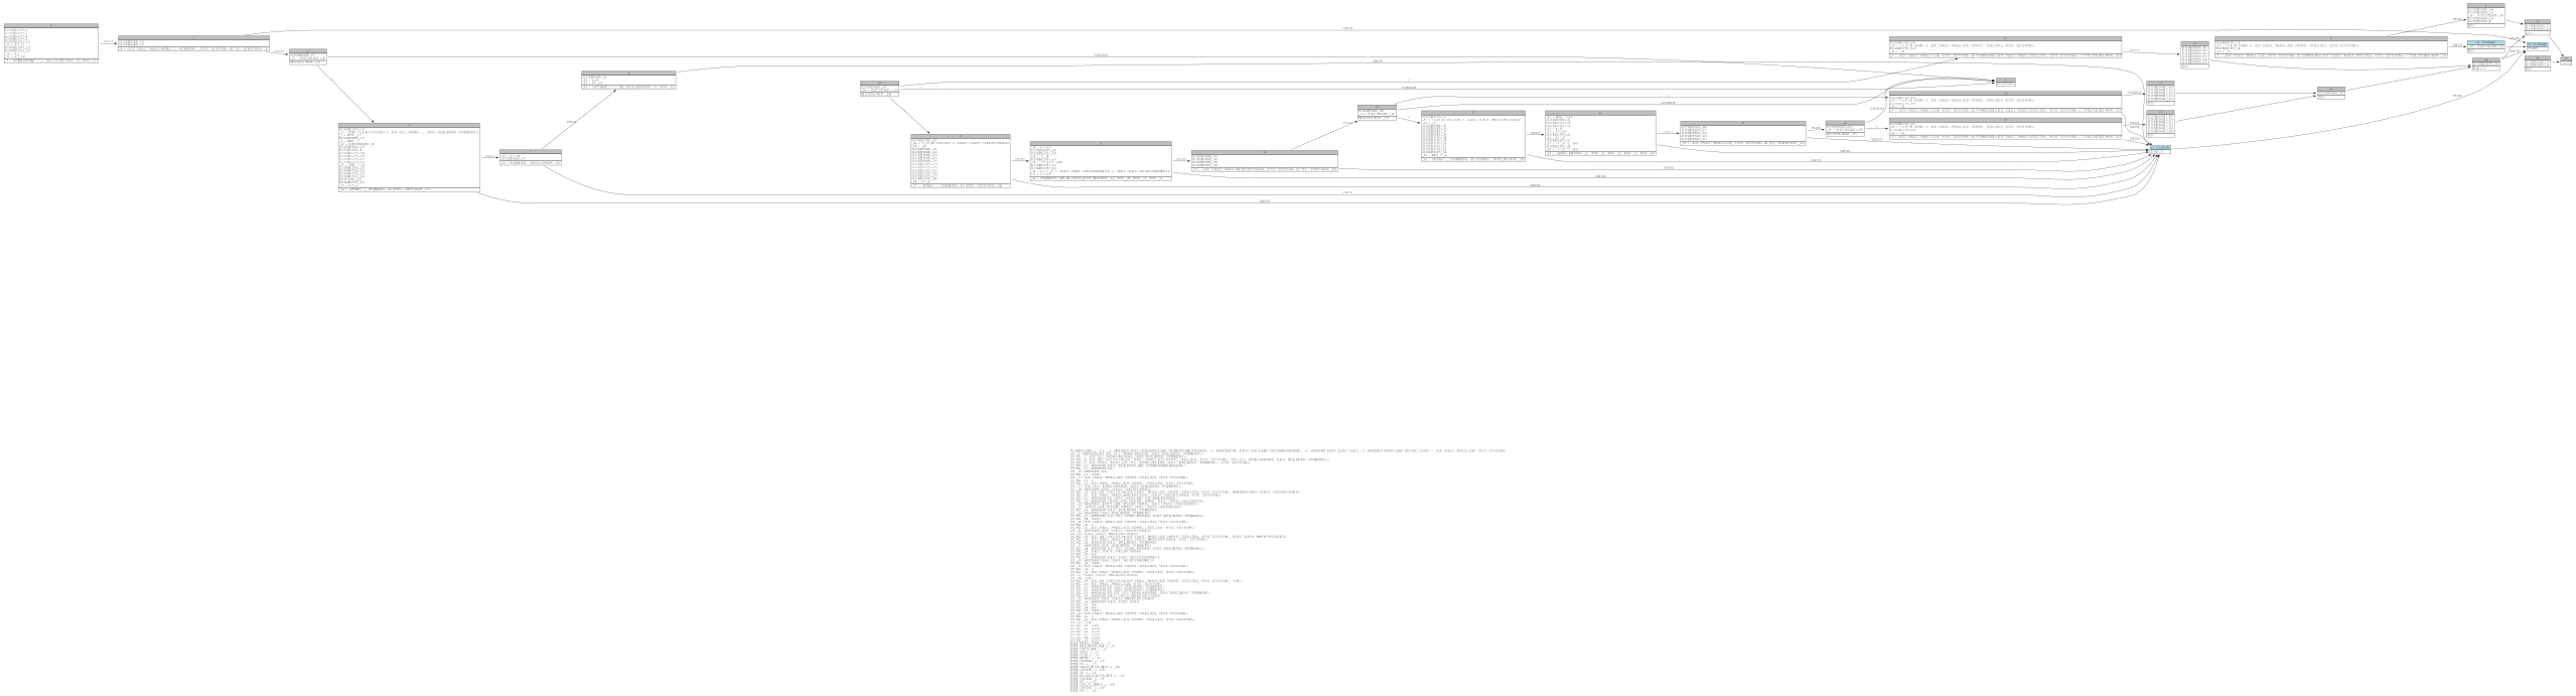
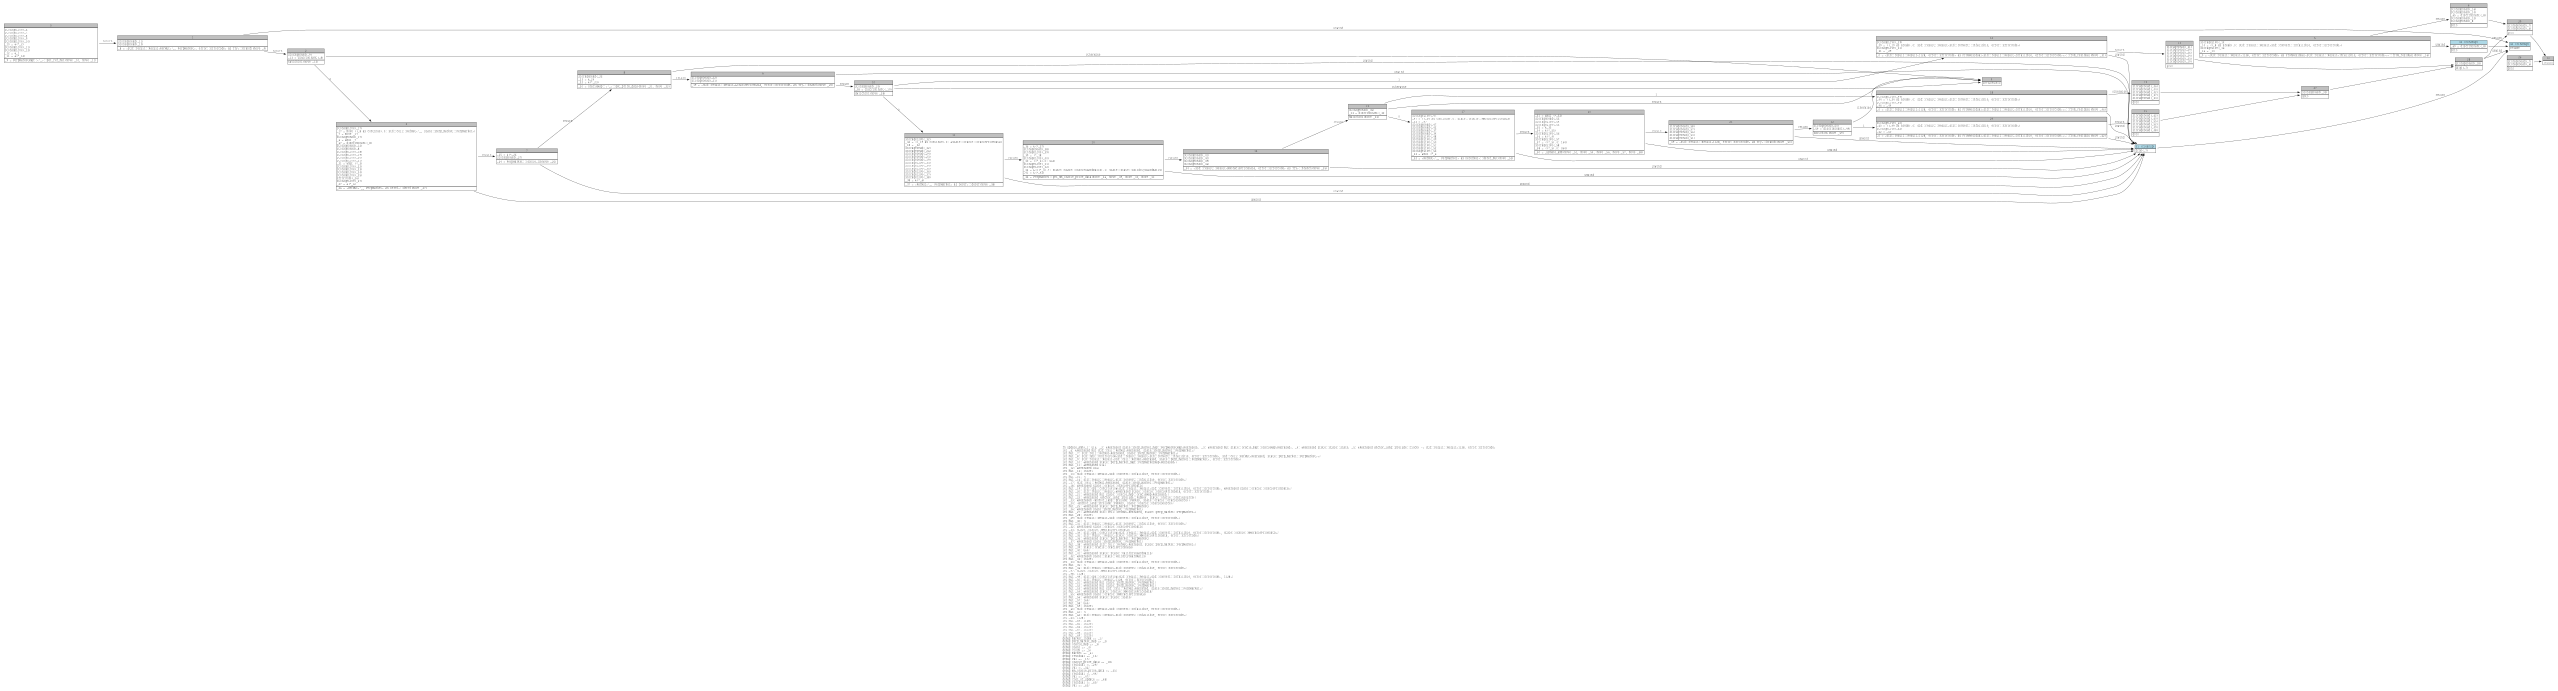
  digraph {
    fontname="Courier, monospace"
    label=<fn update_amm(_1: u16, _2: &amp;ReErased state::perp_market_map::PerpMarketMap&lt;ReErased&gt;, _3: &amp;ReErased mut state::oracle_map::OracleMap&lt;ReErased&gt;, _4: &amp;ReErased state::state::State, _5: &amp;ReErased anchor_lang::prelude::Clock) -&gt; std::result::Result&lt;i128, error::ErrorCode&gt;<br align="left"/>let _6: &amp;ReErased mut std::cell::RefMut&lt;ReErased, state::perp_market::PerpMarket&gt;;<br align="left"/>let mut _7: std::cell::RefMut&lt;ReErased, state::perp_market::PerpMarket&gt;;<br align="left"/>let mut _8: std::ops::ControlFlow&lt;std::result::Result&lt;std::convert::Infallible, error::ErrorCode&gt;, std::cell::RefMut&lt;ReErased, state::perp_market::PerpMarket&gt;&gt;;<br align="left"/>let mut _9: std::result::Result&lt;std::cell::RefMut&lt;ReErased, state::perp_market::PerpMarket&gt;, error::ErrorCode&gt;;<br align="left"/>let mut _10: &amp;ReErased state::perp_market_map::PerpMarketMap&lt;ReErased&gt;;<br align="left"/>let mut _11: &amp;ReErased u16;<br align="left"/>let _12: &amp;ReErased u16;<br align="left"/>let mut _13: isize;<br align="left"/>let _14: std::result::Result&lt;std::convert::Infallible, error::ErrorCode&gt;;<br align="left"/>let mut _15: !;<br align="left"/>let mut _16: std::result::Result&lt;std::convert::Infallible, error::ErrorCode&gt;;<br align="left"/>let _17: std::cell::RefMut&lt;ReErased, state::perp_market::PerpMarket&gt;;<br align="left"/>let _18: &amp;ReErased state::oracle::OraclePriceData;<br align="left"/>let mut _19: std::ops::ControlFlow&lt;std::result::Result&lt;std::convert::Infallible, error::ErrorCode&gt;, &amp;ReErased state::oracle::OraclePriceData&gt;;<br align="left"/>let mut _20: std::result::Result&lt;&amp;ReErased state::oracle::OraclePriceData, error::ErrorCode&gt;;<br align="left"/>let mut _21: &amp;ReErased mut state::oracle_map::OracleMap&lt;ReErased&gt;;<br align="left"/>let mut _22: &amp;ReErased (anchor_lang::prelude::Pubkey, state::oracle::OracleSource);<br align="left"/>let _23: &amp;ReErased (anchor_lang::prelude::Pubkey, state::oracle::OracleSource);<br align="left"/>let _24: (anchor_lang::prelude::Pubkey, state::oracle::OracleSource);<br align="left"/>let mut _25: &amp;ReErased state::perp_market::PerpMarket;<br align="left"/>let _26: &amp;ReErased state::perp_market::PerpMarket;<br align="left"/>let mut _27: &amp;ReErased std::cell::RefMut&lt;ReErased, state::perp_market::PerpMarket&gt;;<br align="left"/>let mut _28: isize;<br align="left"/>let _29: std::result::Result&lt;std::convert::Infallible, error::ErrorCode&gt;;<br align="left"/>let mut _30: !;<br align="left"/>let mut _31: std::result::Result&lt;std::convert::Infallible, error::ErrorCode&gt;;<br align="left"/>let _32: &amp;ReErased state::oracle::OraclePriceData;<br align="left"/>let _33: state::oracle::MMOraclePriceData;<br align="left"/>let mut _34: std::ops::ControlFlow&lt;std::result::Result&lt;std::convert::Infallible, error::ErrorCode&gt;, state::oracle::MMOraclePriceData&gt;;<br align="left"/>let mut _35: std::result::Result&lt;state::oracle::MMOraclePriceData, error::ErrorCode&gt;;<br align="left"/>let mut _36: &amp;ReErased state::perp_market::PerpMarket;<br align="left"/>let _37: &amp;ReErased state::perp_market::PerpMarket;<br align="left"/>let mut _38: &amp;ReErased std::cell::RefMut&lt;ReErased, state::perp_market::PerpMarket&gt;;<br align="left"/>let mut _39: state::oracle::OraclePriceData;<br align="left"/>let mut _40: u64;<br align="left"/>let mut _41: &amp;ReErased state::state::ValidityGuardRails;<br align="left"/>let _42: &amp;ReErased state::state::ValidityGuardRails;<br align="left"/>let mut _43: isize;<br align="left"/>let _44: std::result::Result&lt;std::convert::Infallible, error::ErrorCode&gt;;<br align="left"/>let mut _45: !;<br align="left"/>let mut _46: std::result::Result&lt;std::convert::Infallible, error::ErrorCode&gt;;<br align="left"/>let _47: state::oracle::MMOraclePriceData;<br align="left"/>let _48: i128;<br align="left"/>let mut _49: std::ops::ControlFlow&lt;std::result::Result&lt;std::convert::Infallible, error::ErrorCode&gt;, i128&gt;;<br align="left"/>let mut _50: std::result::Result&lt;i128, error::ErrorCode&gt;;<br align="left"/>let mut _51: &amp;ReErased mut state::perp_market::PerpMarket;<br align="left"/>let mut _52: &amp;ReErased mut state::perp_market::PerpMarket;<br align="left"/>let mut _53: &amp;ReErased mut std::cell::RefMut&lt;ReErased, state::perp_market::PerpMarket&gt;;<br align="left"/>let mut _54: &amp;ReErased state::oracle::MMOraclePriceData;<br align="left"/>let _55: &amp;ReErased state::oracle::MMOraclePriceData;<br align="left"/>let mut _56: &amp;ReErased state::state::State;<br align="left"/>let mut _57: i64;<br align="left"/>let mut _58: u64;<br align="left"/>let mut _59: isize;<br align="left"/>let _60: std::result::Result&lt;std::convert::Infallible, error::ErrorCode&gt;;<br align="left"/>let mut _61: !;<br align="left"/>let mut _62: std::result::Result&lt;std::convert::Infallible, error::ErrorCode&gt;;<br align="left"/>let _63: i128;<br align="left"/>let mut _64: i128;<br align="left"/>let mut _65: isize;<br align="left"/>let mut _66: isize;<br align="left"/>let mut _67: isize;<br align="left"/>let mut _68: isize;<br align="left"/>let mut _69: isize;<br align="left"/>debug market_index =&gt; _1;<br align="left"/>debug perp_market_map =&gt; _2;<br align="left"/>debug oracle_map =&gt; _3;<br align="left"/>debug state =&gt; _4;<br align="left"/>debug clock =&gt; _5;<br align="left"/>debug market =&gt; _6;<br align="left"/>debug residual =&gt; _14;<br align="left"/>debug val =&gt; _17;<br align="left"/>debug oracle_price_data =&gt; _18;<br align="left"/>debug residual =&gt; _29;<br align="left"/>debug val =&gt; _32;<br align="left"/>debug mm_oracle_price_data =&gt; _33;<br align="left"/>debug residual =&gt; _44;<br align="left"/>debug val =&gt; _47;<br align="left"/>debug cost_of_update =&gt; _48;<br align="left"/>debug residual =&gt; _60;<br align="left"/>debug val =&gt; _63;<br align="left"/>>
    rankdir=LR
    node [fontname="Courier, monospace" shape=none]
    edge [fontname="Courier, monospace"]
    n1 [label=<<table border="0" cellborder="1" cellspacing="0"><tr><td bgcolor="gray" align="center" colspan="1">0</td></tr><tr><td align="left" balign="left">StorageLive(_6)<br/>StorageLive(_7)<br/>StorageLive(_8)<br/>StorageLive(_9)<br/>StorageLive(_10)<br/>_10 = &amp;(*_2)<br/>StorageLive(_11)<br/>StorageLive(_12)<br/>_12 = &amp;_1<br/>_11 = &amp;(*_12)<br/></td></tr><tr><td align="left">_9 = PerpMarketMap::&lt;'_&gt;::get_ref_mut(move _10, move _11)</td></tr></table>>]
    n2 [label=<<table border="0" cellborder="1" cellspacing="0"><tr><td bgcolor="gray" align="center" colspan="1">1</td></tr><tr><td align="left" balign="left">StorageDead(_11)<br/>StorageDead(_10)<br/></td></tr><tr><td align="left">_8 = &lt;std::result::Result&lt;RefMut&lt;'_, PerpMarket&gt;, error::ErrorCode&gt; as Try&gt;::branch(move _9)</td></tr></table>>]
    n3 [label=<<table border="0" cellborder="1" cellspacing="0"><tr><td bgcolor="gray" align="center" colspan="1">2</td></tr><tr><td align="left" balign="left">StorageDead(_9)<br/>_13 = discriminant(_8)<br/></td></tr><tr><td align="left">switchInt(move _13)</td></tr></table>>]
    n4 [label=<<table border="0" cellborder="1" cellspacing="0"><tr><td bgcolor="lightblue" align="center" colspan="1">32 (cleanup)</td></tr><tr><td align="left">resume</td></tr></table>>]
    n5 [label=<<table border="0" cellborder="1" cellspacing="0"><tr><td bgcolor="gray" align="center" colspan="1">3</td></tr><tr><td align="left" balign="left">StorageLive(_17)<br/>_17 = move ((_8 as Continue).0: std::cell::RefMut&lt;'_, state::perp_market::PerpMarket&gt;)<br/>_7 = move _17<br/>StorageDead(_17)<br/>_6 = &amp;mut _7<br/>_67 = discriminant(_8)<br/>StorageDead(_12)<br/>StorageDead(_8)<br/>StorageLive(_18)<br/>StorageLive(_19)<br/>StorageLive(_20)<br/>StorageLive(_21)<br/>_21 = &amp;mut (*_3)<br/>StorageLive(_22)<br/>StorageLive(_23)<br/>StorageLive(_24)<br/>StorageLive(_25)<br/>ErrorCode(_26)<br/>StorageLive(_27)<br/>_27 = &amp;(*_6)<br/></td></tr><tr><td align="left">_26 = &lt;RefMut&lt;'_, PerpMarket&gt; as Deref&gt;::deref(move _27)</td></tr></table>>]
    n6 [label=<<table border="0" cellborder="1" cellspacing="0"><tr><td bgcolor="gray" align="center" colspan="1">4</td></tr><tr><td align="left">unreachable</td></tr></table>>]
    n7 [label=<<table border="0" cellborder="1" cellspacing="0"><tr><td bgcolor="gray" align="center" colspan="1">7</td></tr><tr><td align="left" balign="left">_25 = &amp;(*_26)<br/>StorageDead(_27)<br/></td></tr><tr><td align="left">_24 = PerpMarket::oracle_id(move _25)</td></tr></table>>]
    n8 [label=<<table border="0" cellborder="1" cellspacing="0"><tr><td bgcolor="lightblue" align="center" colspan="1">31 (cleanup)</td></tr><tr><td align="left">drop(_7)</td></tr></table>>]
    n9 [label=<<table border="0" cellborder="1" cellspacing="0"><tr><td bgcolor="gray" align="center" colspan="1">5</td></tr><tr><td align="left" balign="left">StorageLive(_14)<br/>_14 = ((_8 as Break).0: std::result::Result&lt;std::convert::Infallible, error::ErrorCode&gt;)<br/>StorageLive(_16)<br/>_16 = _14<br/></td></tr><tr><td align="left">_0 = &lt;std::result::Result&lt;i128, error::ErrorCode&gt; as FromResidual&lt;std::result::Result&lt;Infallible, error::ErrorCode&gt;&gt;&gt;::from_residual(move _16)</td></tr></table>>]
    n10 [label=<<table border="0" cellborder="1" cellspacing="0"><tr><td bgcolor="gray" align="center" colspan="1">6</td></tr><tr><td align="left" balign="left">StorageDead(_16)<br/>StorageDead(_14)<br/>_65 = discriminant(_8)<br/>StorageDead(_12)<br/>StorageDead(_8)<br/></td></tr><tr><td align="left">goto</td></tr></table>>]
    n11 [label=<<table border="0" cellborder="1" cellspacing="0"><tr><td bgcolor="lightblue" align="center" colspan="1">33 (cleanup)</td></tr><tr><td align="left" balign="left">_69 = discriminant(_8)<br/></td></tr><tr><td align="left">goto</td></tr></table>>]
    n12 [label=<<table border="0" cellborder="1" cellspacing="0"><tr><td bgcolor="gray" align="center" colspan="1">8</td></tr><tr><td align="left" balign="left">StorageDead(_25)<br/>_23 = &amp;_24<br/>_22 = &amp;(*_23)<br/></td></tr><tr><td align="left">_20 = OracleMap::&lt;'_&gt;::get_price_data(move _21, move _22)</td></tr></table>>]
    n13 [label=<<table border="0" cellborder="1" cellspacing="0"><tr><td bgcolor="gray" align="center" colspan="1">29</td></tr><tr><td align="left" balign="left">StorageDead(_7)<br/>StorageDead(_6)<br/></td></tr><tr><td align="left">goto</td></tr></table>>]
    n14 [label=<<table border="0" cellborder="1" cellspacing="0"><tr><td bgcolor="gray" align="center" colspan="1">30</td></tr><tr><td align="left">return</td></tr></table>>]
+   n15 [label=<<table border="0" cellborder="1" cellspacing="0"><tr><td bgcolor="gray" align="center" colspan="1">9</td></tr><tr><td align="left" balign="left">StorageDead(_22)<br/>StorageDead(_21)<br/></td></tr><tr><td align="left">_19 = &lt;std::result::Result&lt;&amp;OraclePriceData, error::ErrorCode&gt; as Try&gt;::branch(move _20)</td></tr></table>>]
    n16 [label=<<table border="0" cellborder="1" cellspacing="0"><tr><td bgcolor="gray" align="center" colspan="1">10</td></tr><tr><td align="left" balign="left">StorageDead(_20)<br/>_28 = discriminant(_19)<br/></td></tr><tr><td align="left">switchInt(move _28)</td></tr></table>>]
    n17 [label=<<table border="0" cellborder="1" cellspacing="0"><tr><td bgcolor="gray" align="center" colspan="1">11</td></tr><tr><td align="left" balign="left">StorageLive(_32)<br/>_32 = ((_19 as Continue).0: &amp;state::oracle::OraclePriceData)<br/>_18 = _32<br/>StorageDead(_32)<br/>StorageDead(_26)<br/>StorageDead(_24)<br/>StorageDead(_23)<br/>StorageDead(_19)<br/>StorageLive(_33)<br/>StorageLive(_34)<br/>StorageLive(_35)<br/>StorageLive(_36)<br/>StorageLive(_37)<br/>StorageLive(_38)<br/>_38 = &amp;(*_6)<br/></td></tr><tr><td align="left">_37 = &lt;RefMut&lt;'_, PerpMarket&gt; as Deref&gt;::deref(move _38)</td></tr></table>>]
    n18 [label=<<table border="0" cellborder="1" cellspacing="0"><tr><td bgcolor="gray" align="center" colspan="1">12</td></tr><tr><td align="left" balign="left">StorageLive(_29)<br/>_29 = ((_19 as Break).0: std::result::Result&lt;std::convert::Infallible, error::ErrorCode&gt;)<br/>StorageLive(_31)<br/>_31 = _29<br/></td></tr><tr><td align="left">_0 = &lt;std::result::Result&lt;i128, error::ErrorCode&gt; as FromResidual&lt;std::result::Result&lt;Infallible, error::ErrorCode&gt;&gt;&gt;::from_residual(move _31)</td></tr></table>>]
    n19 [label=<<table border="0" cellborder="1" cellspacing="0"><tr><td bgcolor="gray" align="center" colspan="1">14</td></tr><tr><td align="left" balign="left">_36 = &amp;(*_37)<br/>StorageDead(_38)<br/>StorageLive(_39)<br/>_39 = (*_18)<br/>StorageLive(_40)<br/>_40 = ((*_5).0: u64)<br/>StorageLive(_41)<br/>StorageLive(_42)<br/>_42 = &amp;(((*_4).7: state::state::OracleGuardRails).1: state::state::ValidityGuardRails)<br/>_41 = &amp;(*_42)<br/></td></tr><tr><td align="left">_35 = PerpMarket::get_mm_oracle_price_data(move _36, move _39, move _40, move _41)</td></tr></table>>]
    n20 [label=<<table border="0" cellborder="1" cellspacing="0"><tr><td bgcolor="gray" align="center" colspan="1">13</td></tr><tr><td align="left" balign="left">StorageDead(_31)<br/>StorageDead(_29)<br/>StorageDead(_26)<br/>StorageDead(_24)<br/>StorageDead(_23)<br/>StorageDead(_19)<br/></td></tr><tr><td align="left">goto</td></tr></table>>]
    n21 [label=<<table border="0" cellborder="1" cellspacing="0"><tr><td bgcolor="gray" align="center" colspan="1">15</td></tr><tr><td align="left" balign="left">StorageDead(_41)<br/>StorageDead(_40)<br/>StorageDead(_39)<br/>StorageDead(_36)<br/></td></tr><tr><td align="left">_34 = &lt;std::result::Result&lt;MMOraclePriceData, error::ErrorCode&gt; as Try&gt;::branch(move _35)</td></tr></table>>]
    n22 [label=<<table border="0" cellborder="1" cellspacing="0"><tr><td bgcolor="gray" align="center" colspan="1">28</td></tr><tr><td align="left" balign="left">StorageDead(_18)<br/></td></tr><tr><td align="left">drop(_7)</td></tr></table>>]
    n23 [label=<<table border="0" cellborder="1" cellspacing="0"><tr><td bgcolor="gray" align="center" colspan="1">16</td></tr><tr><td align="left" balign="left">StorageDead(_35)<br/>_43 = discriminant(_34)<br/></td></tr><tr><td align="left">switchInt(move _43)</td></tr></table>>]
    n24 [label=<<table border="0" cellborder="1" cellspacing="0"><tr><td bgcolor="gray" align="center" colspan="1">17</td></tr><tr><td align="left" balign="left">StorageLive(_47)<br/>_47 = ((_34 as Continue).0: state::oracle::MMOraclePriceData)<br/>_33 = _47<br/>StorageDead(_47)<br/>StorageDead(_42)<br/>StorageDead(_37)<br/>StorageDead(_34)<br/>StorageLive(_48)<br/>StorageLive(_49)<br/>StorageLive(_50)<br/>StorageLive(_51)<br/>StorageLive(_52)<br/>StorageLive(_53)<br/>_53 = &amp;mut (*_6)<br/></td></tr><tr><td align="left">_52 = &lt;RefMut&lt;'_, PerpMarket&gt; as DerefMut&gt;::deref_mut(move _53)</td></tr></table>>]
    n25 [label=<<table border="0" cellborder="1" cellspacing="0"><tr><td bgcolor="gray" align="center" colspan="1">18</td></tr><tr><td align="left" balign="left">StorageLive(_44)<br/>_44 = ((_34 as Break).0: std::result::Result&lt;std::convert::Infallible, error::ErrorCode&gt;)<br/>StorageLive(_46)<br/>_46 = _44<br/></td></tr><tr><td align="left">_0 = &lt;std::result::Result&lt;i128, error::ErrorCode&gt; as FromResidual&lt;std::result::Result&lt;Infallible, error::ErrorCode&gt;&gt;&gt;::from_residual(move _46)</td></tr></table>>]
    n26 [label=<<table border="0" cellborder="1" cellspacing="0"><tr><td bgcolor="gray" align="center" colspan="1">20</td></tr><tr><td align="left" balign="left">_51 = &amp;mut (*_52)<br/>StorageDead(_53)<br/>StorageLive(_54)<br/>StorageLive(_55)<br/>_55 = &amp;_33<br/>_54 = &amp;(*_55)<br/>StorageLive(_56)<br/>_56 = &amp;(*_4)<br/>StorageLive(_57)<br/>_57 = ((*_5).4: i64)<br/>StorageLive(_58)<br/>_58 = ((*_5).0: u64)<br/></td></tr><tr><td align="left">_50 = _update_amm(move _51, move _54, move _56, move _57, move _58)</td></tr></table>>]
    n27 [label=<<table border="0" cellborder="1" cellspacing="0"><tr><td bgcolor="gray" align="center" colspan="1">19</td></tr><tr><td align="left" balign="left">StorageDead(_46)<br/>StorageDead(_44)<br/>StorageDead(_42)<br/>StorageDead(_37)<br/>StorageDead(_34)<br/></td></tr><tr><td align="left">goto</td></tr></table>>]
    n28 [label=<<table border="0" cellborder="1" cellspacing="0"><tr><td bgcolor="gray" align="center" colspan="1">21</td></tr><tr><td align="left" balign="left">StorageDead(_58)<br/>StorageDead(_57)<br/>StorageDead(_56)<br/>StorageDead(_54)<br/>StorageDead(_51)<br/></td></tr><tr><td align="left">_49 = &lt;std::result::Result&lt;i128, error::ErrorCode&gt; as Try&gt;::branch(move _50)</td></tr></table>>]
    n29 [label=<<table border="0" cellborder="1" cellspacing="0"><tr><td bgcolor="gray" align="center" colspan="1">27</td></tr><tr><td align="left" balign="left">StorageDead(_33)<br/></td></tr><tr><td align="left">goto</td></tr></table>>]
    n30 [label=<<table border="0" cellborder="1" cellspacing="0"><tr><td bgcolor="gray" align="center" colspan="1">22</td></tr><tr><td align="left" balign="left">StorageDead(_50)<br/>_59 = discriminant(_49)<br/></td></tr><tr><td align="left">switchInt(move _59)</td></tr></table>>]
    n31 [label=<<table border="0" cellborder="1" cellspacing="0"><tr><td bgcolor="gray" align="center" colspan="1">24</td></tr><tr><td align="left" balign="left">StorageLive(_60)<br/>_60 = ((_49 as Break).0: std::result::Result&lt;std::convert::Infallible, error::ErrorCode&gt;)<br/>StorageLive(_62)<br/>_62 = _60<br/></td></tr><tr><td align="left">_0 = &lt;std::result::Result&lt;i128, error::ErrorCode&gt; as FromResidual&lt;std::result::Result&lt;Infallible, error::ErrorCode&gt;&gt;&gt;::from_residual(move _62)</td></tr></table>>]
    n32 [label=<<table border="0" cellborder="1" cellspacing="0"><tr><td bgcolor="gray" align="center" colspan="1">25</td></tr><tr><td align="left" balign="left">StorageDead(_62)<br/>StorageDead(_60)<br/>StorageDead(_55)<br/>StorageDead(_52)<br/>StorageDead(_49)<br/>StorageDead(_48)<br/></td></tr><tr><td align="left">goto</td></tr></table>>]
    n33 [label=<<table border="0" cellborder="1" cellspacing="0"><tr><td bgcolor="gray" align="center" colspan="1">26</td></tr><tr><td align="left" balign="left">StorageDead(_7)<br/>StorageDead(_6)<br/></td></tr><tr><td align="left">goto</td></tr></table>>]
    n1 -> n2 [label=return]
    n2 -> n3 [label=return]
    n2 -> n4 [label=unwind]
    n3 -> n5 [label=0]
    n3 -> n6 [label=otherwise]
    n5 -> n7 [label=return]
    n5 -> n8 [label=unwind]
    n7 -> n8 [label=unwind]
    n7 -> n12 [label=return]
    n8 -> n4 [label=return]
    n9 -> n10 [label=return]
    n9 -> n11 [label=unwind]
    n10 -> n13
    n11 -> n4
    n12 -> n8 [label=unwind]
+   n12 -> n15 [label=return]
    n13 -> n14
+   n15 -> n8 [label=unwind]
+   n15 -> n16 [label=return]
    n16 -> n6 [label=otherwise]
    n16 -> n17 [label=0]
    n16 -> n18 [label=1]
    n17 -> n8 [label=unwind]
    n17 -> n19 [label=return]
+   n18 -> n8 [label=unwind]
    n18 -> n20 [label=return]
    n19 -> n8 [label=unwind]
    n19 -> n21 [label=return]
    n20 -> n22
    n21 -> n8 [label=unwind]
    n21 -> n23 [label=return]
    n22 -> n4 [label=unwind]
    n22 -> n13 [label=return]
-   n23 -> n6 [label=otherwise]
+   n23 -> n6 [label=return]
    n23 -> n24 [label=0]
    n23 -> n25 [label=1]
    n24 -> n8 [label=unwind]
    n24 -> n26 [label=return]
    n25 -> n8 [label=unwind]
    n25 -> n27 [label=otherwise]
    n26 -> n8 [label=unwind]
    n26 -> n28 [label=return]
    n27 -> n29
    n28 -> n8 [label=unwind]
    n28 -> n30 [label=return]
    n29 -> n22
    n30 -> n6 [label=otherwise]
    n30 -> n31 [label=1]
    n31 -> n8 [label=unwind]
    n31 -> n32 [label=return]
    n32 -> n29
    n33 -> n14
  }
